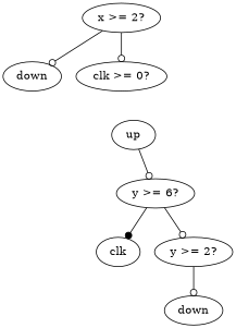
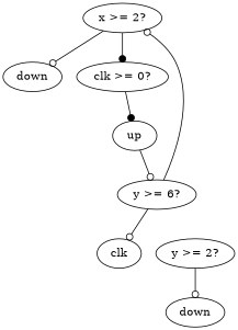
  digraph {
    edge [arrowhead=odot]
    n1 [label="x >= 2?"]
    n2 [label=down]
    n3 [label="clk >= 0?"]
    n4 [label=up]
    n5 [label="y >= 6?"]
    n6 [label=clk]
    n7 [label="y >= 2?"]
    n8 [label=down]
    n1 -> n2
-   n1 -> n3
+   n1 -> n3 [arrowhead=dot]
+   n3 -> n4 [arrowhead=dot]
    n4 -> n5
-   n5 -> n6 [arrowhead=dot]
-   n5 -> n7
+   n5 -> n6
+   n5 -> n1
    n7 -> n8
  }
